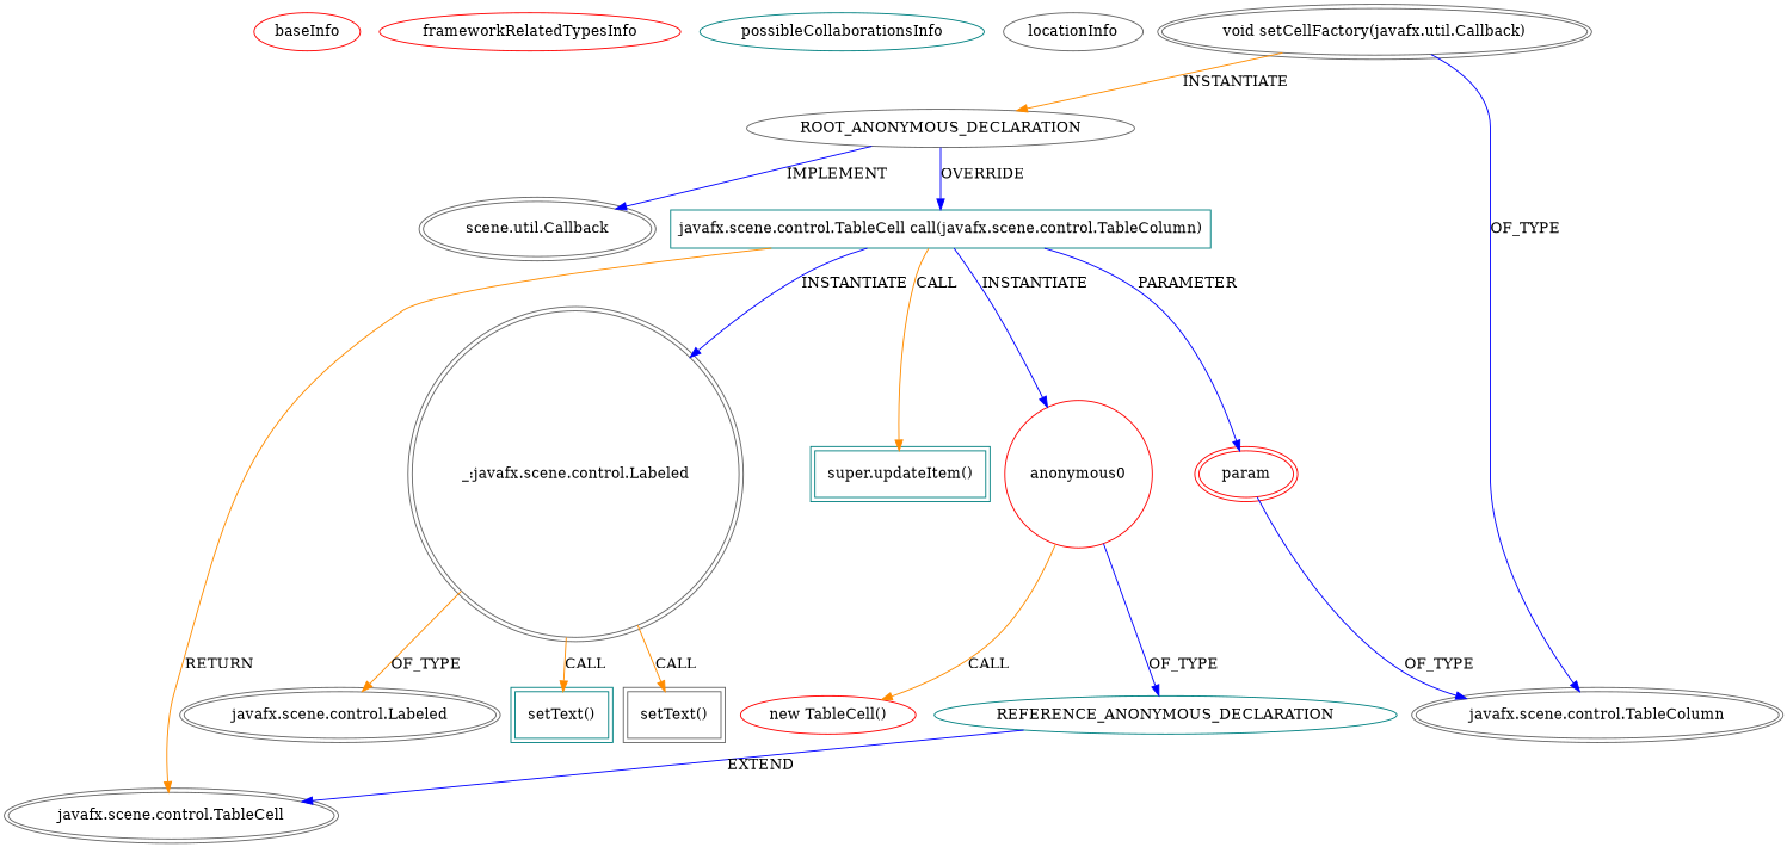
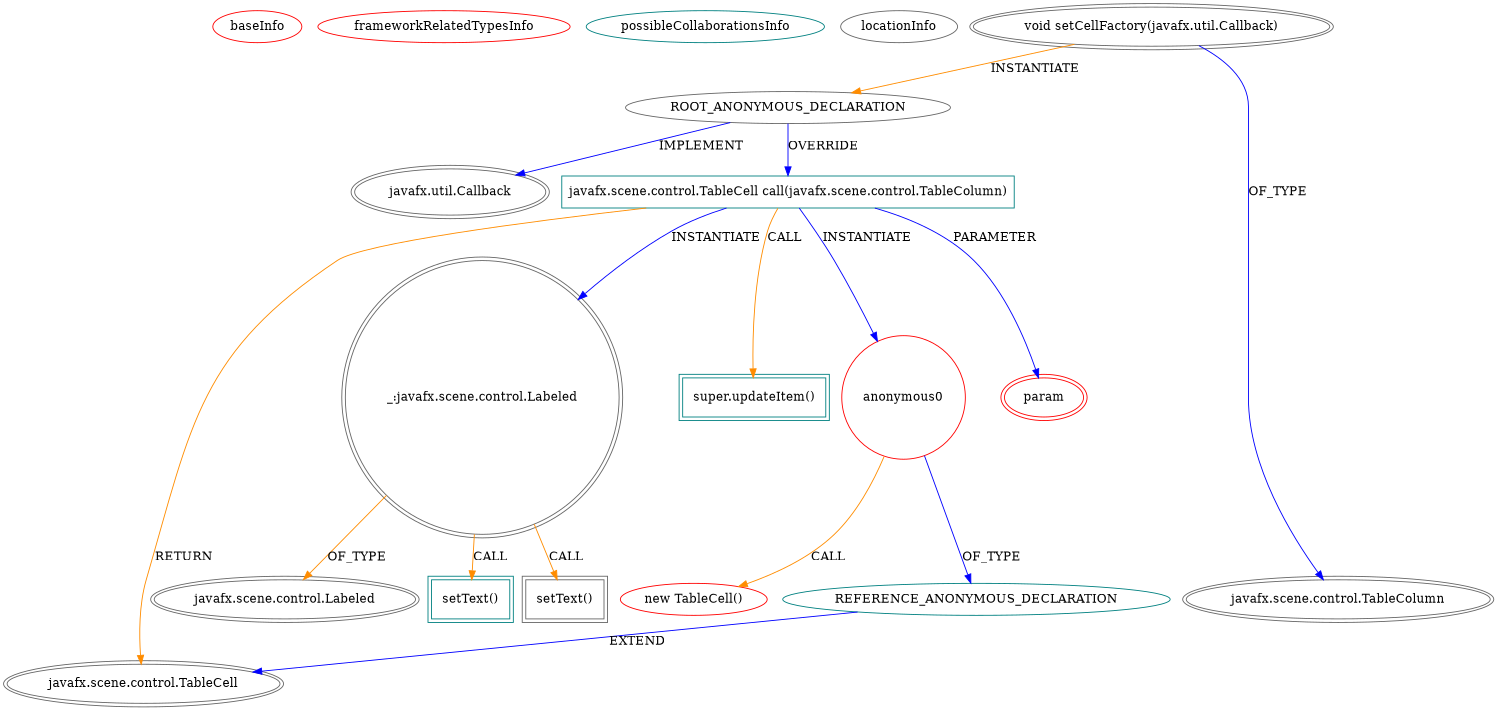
  digraph {
    node [color=gray40 isFrameworkType=true peripheries=2]
    edge [color=blue]
    baseInfo [category=extension_graph color=red graphId=2079 isAnonymous=true possibleRelation=true isFrameworkType="" peripheries=""]
    frameworkRelatedTypesInfo [0="javafx.util.Callback" color=red isFrameworkType="" peripheries=""]
    possibleCollaborationsInfo [0="2079~OVERRIDING_METHOD_DECLARATION-INSTANTIATION-~javafx.util.Callback ~javafx.scene.control.TableCell ~true~true" color=teal isFrameworkType="" peripheries=""]
    locationInfo [contextSignature="void initializeTabTypeLotsTest()" filePath="/bianconejo-CEFX/CEFX-master/src/cefx/CEOptionsController.java" graphId=2079 projectName="bianconejo-CEFX" isFrameworkType="" peripheries=""]
    n5 [isFrameworkType=false label=ROOT_ANONYMOUS_DECLARATION vertexType=ROOT_ANONYMOUS_DECLARATION peripheries=""]
-   n6 [label="scene.util.Callback" vertexType=FRAMEWORK_INTERFACE_TYPE]
+   n6 [label="javafx.util.Callback" vertexType=FRAMEWORK_INTERFACE_TYPE]
    n7 [color=teal isFrameworkType=false label="javafx.scene.control.TableCell call(javafx.scene.control.TableColumn)" shape=box vertexType=OVERRIDING_METHOD_DECLARATION peripheries=""]
    n8 [label="javafx.scene.control.TableCell" vertexType=FRAMEWORK_CLASS_TYPE]
    n9 [color=red label=param vertexType=PARAMETER_DECLARATION]
    n10 [color=red isFrameworkType=false label=anonymous0 shape=circle vertexType=VARIABLE_EXPRESION peripheries=""]
    n11 [color=teal label="super.updateItem()" shape=box vertexType=SUPER_CALL]
    n12 [label="_:javafx.scene.control.Labeled" shape=circle vertexType=VARIABLE_EXPRESION]
    n13 [label="void setCellFactory(javafx.util.Callback)" vertexType=OUTSIDE_CALL]
    n14 [label="javafx.scene.control.TableColumn" vertexType=FRAMEWORK_CLASS_TYPE]
    n15 [color=teal isFrameworkType=false label=REFERENCE_ANONYMOUS_DECLARATION vertexType=REFERENCE_ANONYMOUS_DECLARATION peripheries=""]
    n16 [color=red isFrameworkType=false label="new TableCell()" vertexType=CONSTRUCTOR_CALL peripheries=""]
    n17 [label="javafx.scene.control.Labeled" vertexType=FRAMEWORK_CLASS_TYPE]
    n18 [label="setText()" shape=box vertexType=INSIDE_CALL]
    n19 [color=teal label="setText()" shape=box vertexType=INSIDE_CALL]
    n5 -> n6 [label=IMPLEMENT]
    n5 -> n7 [label=OVERRIDE]
    n7 -> n8 [color=darkorange label=RETURN]
    n7 -> n9 [label=PARAMETER]
    n7 -> n10 [label=INSTANTIATE]
    n7 -> n11 [color=darkorange label=CALL]
    n7 -> n12 [label=INSTANTIATE]
-   n9 -> n14 [label=OF_TYPE]
    n10 -> n15 [label=OF_TYPE]
    n10 -> n16 [color=darkorange label=CALL]
    n12 -> n17 [color=darkorange label=OF_TYPE]
    n12 -> n18 [color=darkorange label=CALL]
    n12 -> n19 [color=darkorange label=CALL]
    n13 -> n5 [color=darkorange label=INSTANTIATE]
    n13 -> n14 [label=OF_TYPE]
    n15 -> n8 [label=EXTEND]
  }
